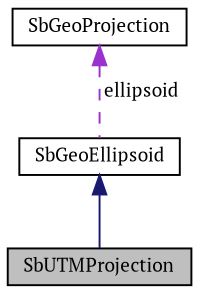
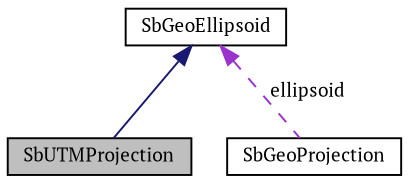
  digraph {
    fontname="PT Serif"
    node [color=black fillcolor=white fontname="PT Serif" fontsize=10 shape=record style=filled]
    edge [dir=back fontname="PT Serif" fontsize=10 labelfontname=Helvetica labelfontsize=10]
    n1 [fillcolor=grey75 fontcolor=black height=0.2 label=SbUTMProjection width=0.4]
    n2 [height=0.2 label=SbGeoProjection width=0.4]
    n3 [height=0.2 label=SbGeoEllipsoid width=0.4]
    n3 -> n1 [color=midnightblue style=solid]
-   n2 -> n3 [color=darkorchid3 label=" ellipsoid" style=dashed]
+   n3 -> n2 [color=darkorchid3 label=" ellipsoid" style=dashed]
  }
